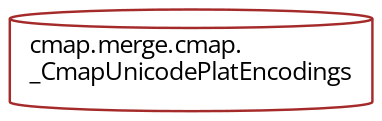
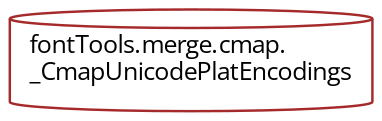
  digraph {
    rankdir=LR
    fontname="Open Sans"
-   n1 [color=brown fillcolor=white fontname="Open Sans" fontsize=10 height=0.2 label="cmap.merge.cmap.\l_CmapUnicodePlatEncodings" shape=cylinder style=filled width=0.4]
+   n1 [color=brown fillcolor=white fontname="Open Sans" fontsize=10 height=0.2 label="fontTools.merge.cmap.\l_CmapUnicodePlatEncodings" shape=cylinder style=filled width=0.4]
  }
